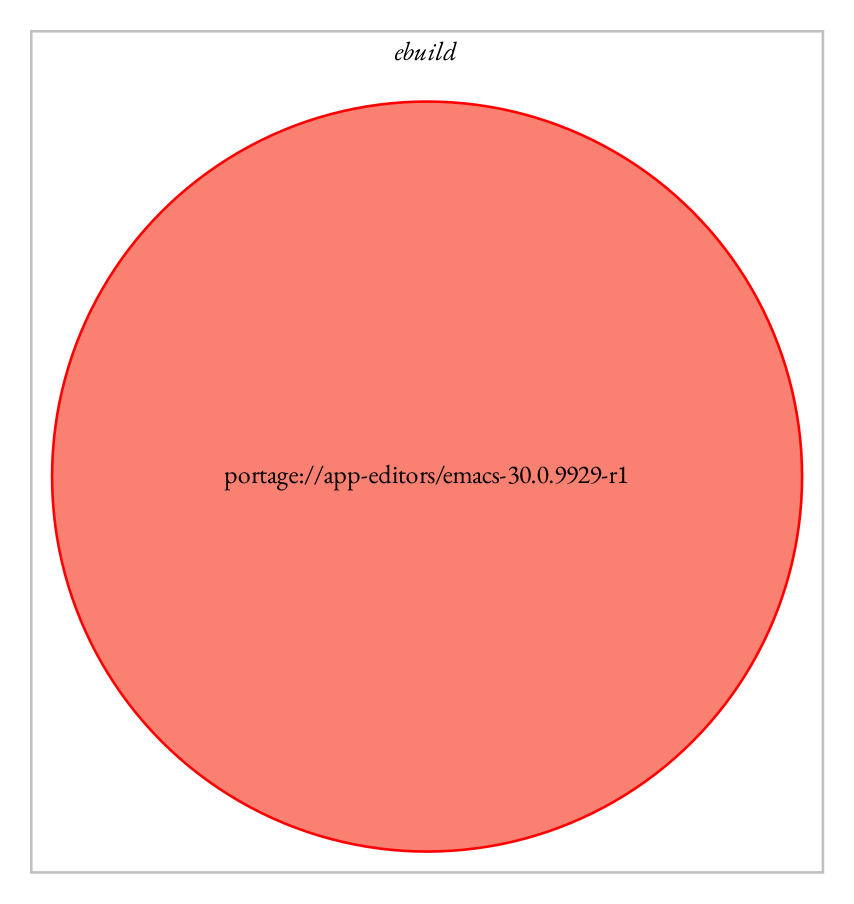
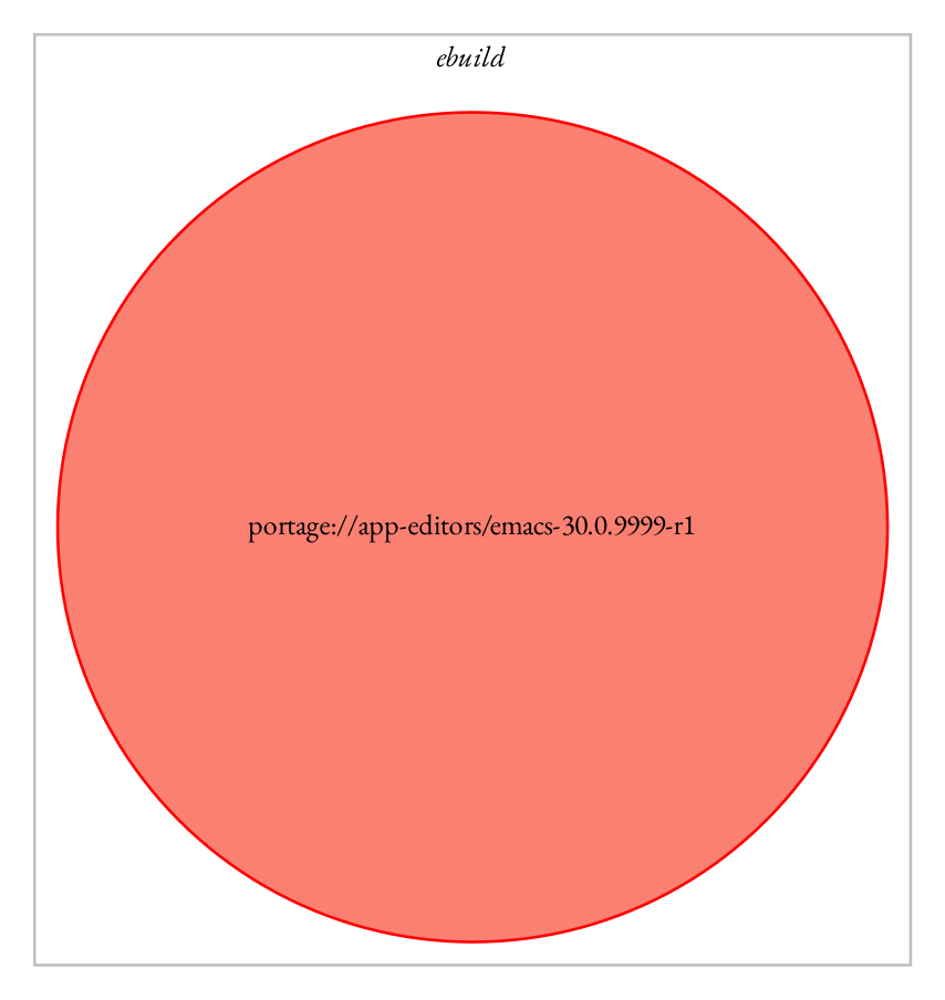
  digraph {
    compound=true
    concentrate=true
    fontname="EB Garamond"
    fontsize=10
    newrank=true
    rankdir=TB
    ranksep=1.5
-   n1 [color=red fontname="EB Garamond" fontsize=10 label="portage://app-editors/emacs-30.0.9929-r1" width=4 style=filled fillcolor=salmon shape=circle]
+   n1 [color=red fontname="EB Garamond" fontsize=10 label="portage://app-editors/emacs-30.0.9999-r1" width=4 style=filled fillcolor=salmon shape=circle]
    subgraph cluster_1 {
      color=gray
      label=<<i>ebuild</i>>
      n1
    }
    subgraph cluster_2 {
      color=gray
      label=<<i>dependencies</i>>
      subgraph cluster_3 {
        color=gray
        fillcolor="#eeeeee"
        label=<<i>compile</i>>
        style=filled
      }
      subgraph cluster_4 {
        color=gray
        fillcolor="#eeeeee"
        label=<<i>compile and run</i>>
        style=filled
      }
      subgraph cluster_5 {
        color=gray
        fillcolor="#eeeeee"
        label=<<i>run</i>>
        style=filled
      }
    }
    subgraph cluster_6 {
      color=gray
      label=<<i>candidates</i>>
      rank=same
    }
  }
